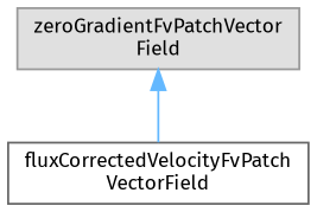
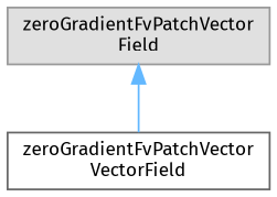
  digraph {
    rankdir=TB
    fontname="Fira Sans"
    node [fontname="Fira Sans" fontsize=10 shape=box style=filled]
    n1 [color=grey60 fillcolor="#E0E0E0" height=0.2 label="zeroGradientFvPatchVector\lField" width=0.4]
-   n2 [color=grey40 fillcolor=white height=0.2 label="fluxCorrectedVelocityFvPatch\lVectorField" width=0.4]
+   n2 [color=grey40 fillcolor=white height=0.2 label="zeroGradientFvPatchVector\lVectorField" width=0.4]
    n1 -> n2 [color=steelblue1 dir=back fontname="Fira Sans" fontsize=10 labelfontname=Helvetica labelfontsize=10 style=solid]
  }
